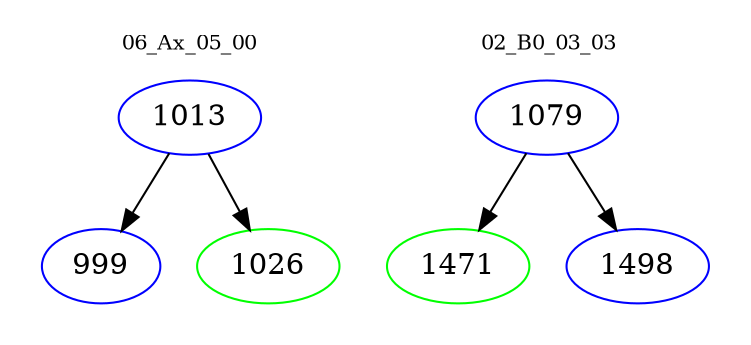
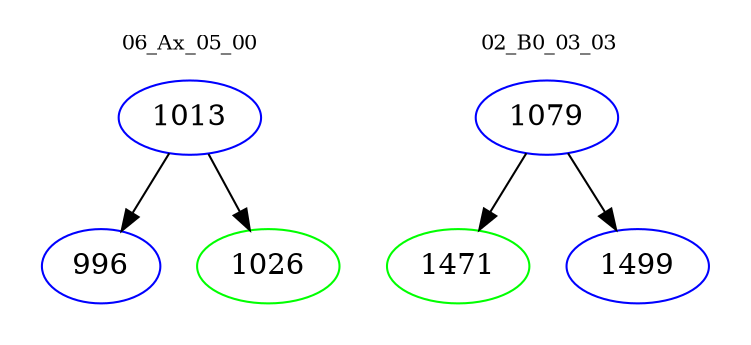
  digraph {
    node [color=blue]
    edge [color=black]
    n1 [label=1013]
-   n2 [label=999]
+   n2 [label=996]
    n3 [color=green label=1026]
    n4 [label=1079]
    n5 [color=green label=1471]
-   n6 [label=1498]
+   n6 [label=1499]
    subgraph cluster_1 {
      color=white
      fontsize=10
      label="06_Ax_05_00"
      n1
      n2
      n3
    }
    subgraph cluster_2 {
      color=white
      fontsize=10
      label="02_B0_03_03"
      n4
      n5
      n6
    }
    n1 -> n2
    n1 -> n3
    n4 -> n5
    n4 -> n6
  }
